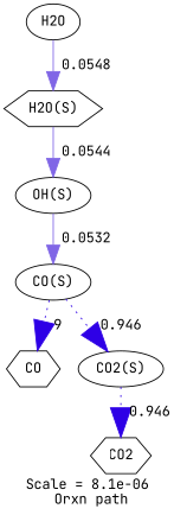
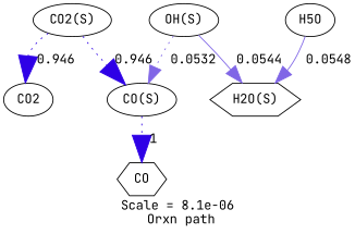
  digraph {
    fontname="JetBrains Mono"
    label="Scale = 8.1e-06\l Orxn path"
    node [fontname="JetBrains Mono" shape=ellipse]
    edge [arrowsize=2.98 color="0.7, 1.45, 0.9" fontname="JetBrains Mono" style=dotted]
    n1 [label="CO(S)"]
    n2 [label=CO shape=hexagon]
    n3 [label="CO2(S)"]
-   n4 [label=CO2 shape=hexagon]
+   n4 [label=CO2]
    n5 [label="OH(S)"]
    n6 [label="H2O(S)" shape=hexagon]
-   n7 [label=H2O]
-   n1 -> n2 [arrowsize=3 color="0.7, 1.5, 0.9" label=" 9"]
-   n1 -> n3 [label=" 0.946"]
+   n7 [label=H5O]
+   n1 -> n2 [arrowsize=3 color="0.7, 1.5, 0.9" label=" 1"]
+   n3 -> n1 [label=" 0.946"]
    n3 -> n4 [label=" 0.946"]
-   n5 -> n1 [arrowsize=1.89 color="0.7, 0.553, 0.9" label=" 0.0532" style=solid]
-   n6 -> n5 [arrowsize=1.9 color="0.7, 0.554, 0.9" label=" 0.0544" style=solid]
+   n5 -> n1 [arrowsize=1.89 color="0.7, 0.553, 0.9" label=" 0.0532"]
+   n5 -> n6 [arrowsize=1.9 color="0.7, 0.554, 0.9" label=" 0.0544" style=solid]
    n7 -> n6 [arrowsize=1.9 color="0.7, 0.554, 0.9" label=" 0.0548" style=solid]
  }
